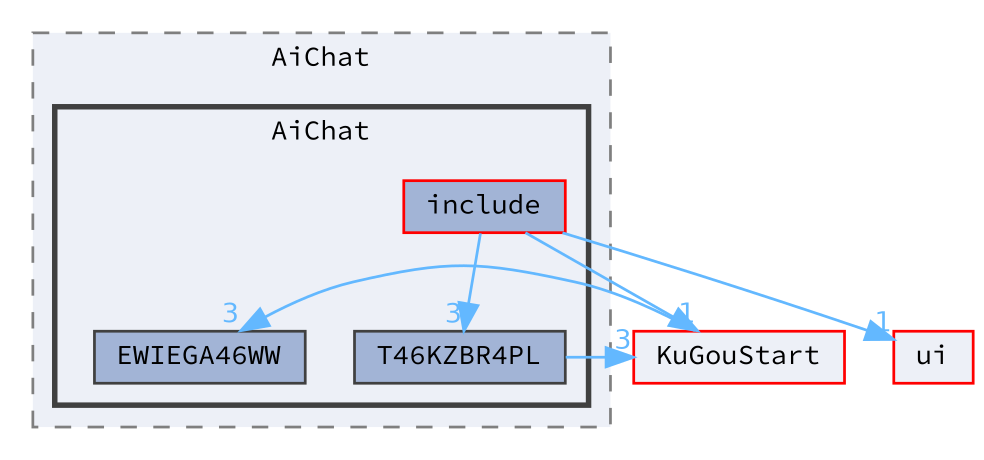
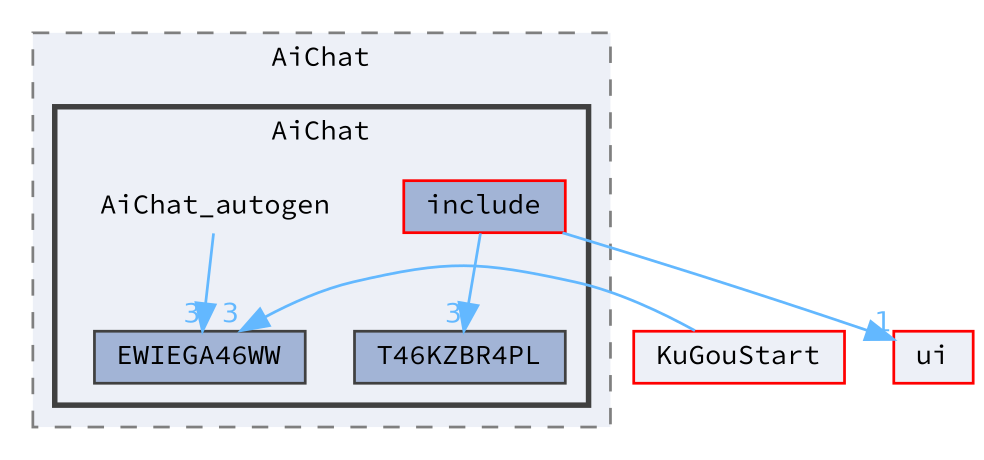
  digraph {
    compound=true
    fontname="Source Code Pro"
    node [fontname="Source Code Pro" fontsize=10 shape=box color=red fillcolor="#a2b4d6" style=filled]
    edge [color=steelblue1 fontcolor=steelblue1 fontname="Source Code Pro" fontsize=10 headlabel=3 labeldistance=1.5 labelfontname=Helvetica labelfontsize=10]
+   n1 [height=0.2 label=AiChat_autogen shape=plaintext width=0.4 color="" fillcolor="" style=""]
    n2 [color=grey25 height=0.2 label=EWIEGA46WW width=0.4]
    n3 [height=0.2 label=include width=0.4]
    n4 [color=grey25 height=0.2 label=T46KZBR4PL width=0.4]
    n5 [fillcolor="#edf0f7" height=0.2 label=KuGouStart width=0.4]
    n6 [fillcolor="#edf0f7" height=0.2 label=ui width=0.4]
    subgraph cluster_1 {
      bgcolor="#edf0f7"
      fontsize=10
      label=AiChat
      pencolor=grey50
      style="filled,dashed"
      subgraph cluster_2 {
        bgcolor="#edf0f7"
        fontsize=10
        label=AiChat
        pencolor=grey25
        style="filled,bold"
+       n1
        n2
        n3
        n4
      }
    }
+   n1 -> n2
    n3 -> n4
-   n3 -> n5 [headlabel=1]
    n3 -> n6 [headlabel=1]
-   n4 -> n5
    n5 -> n2
  }
